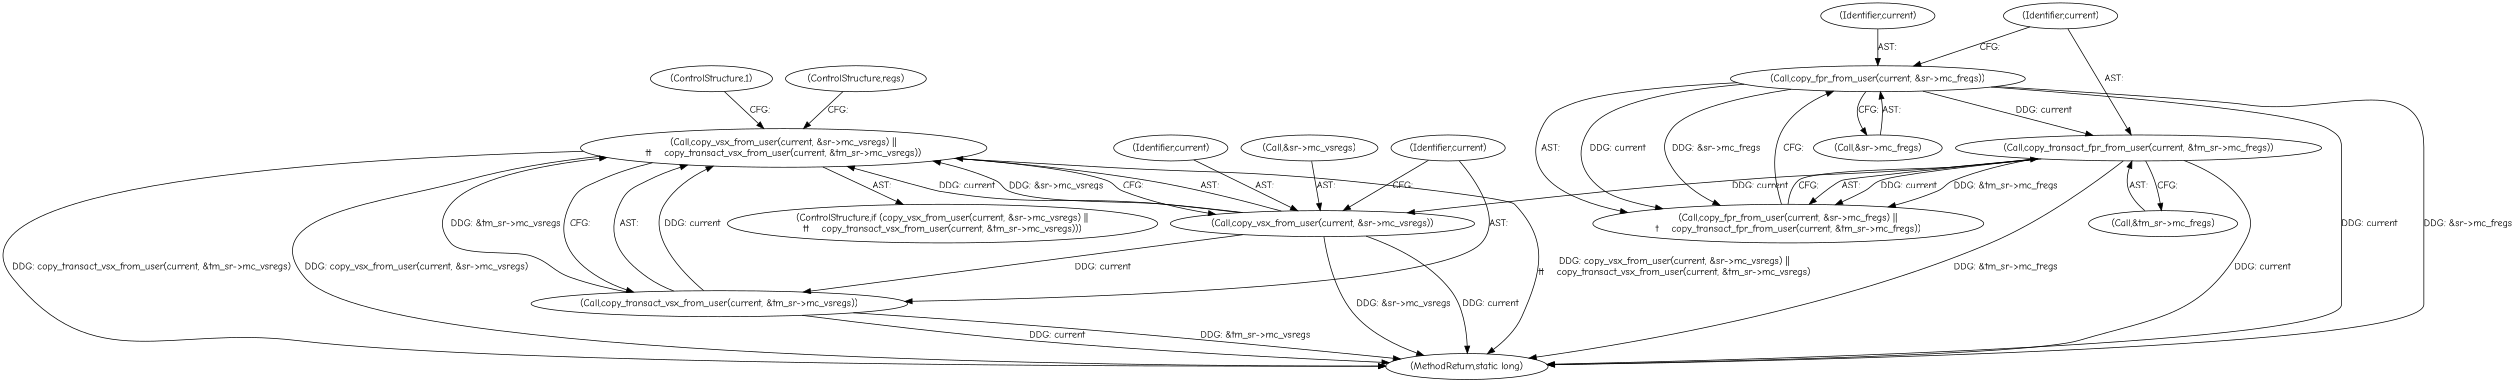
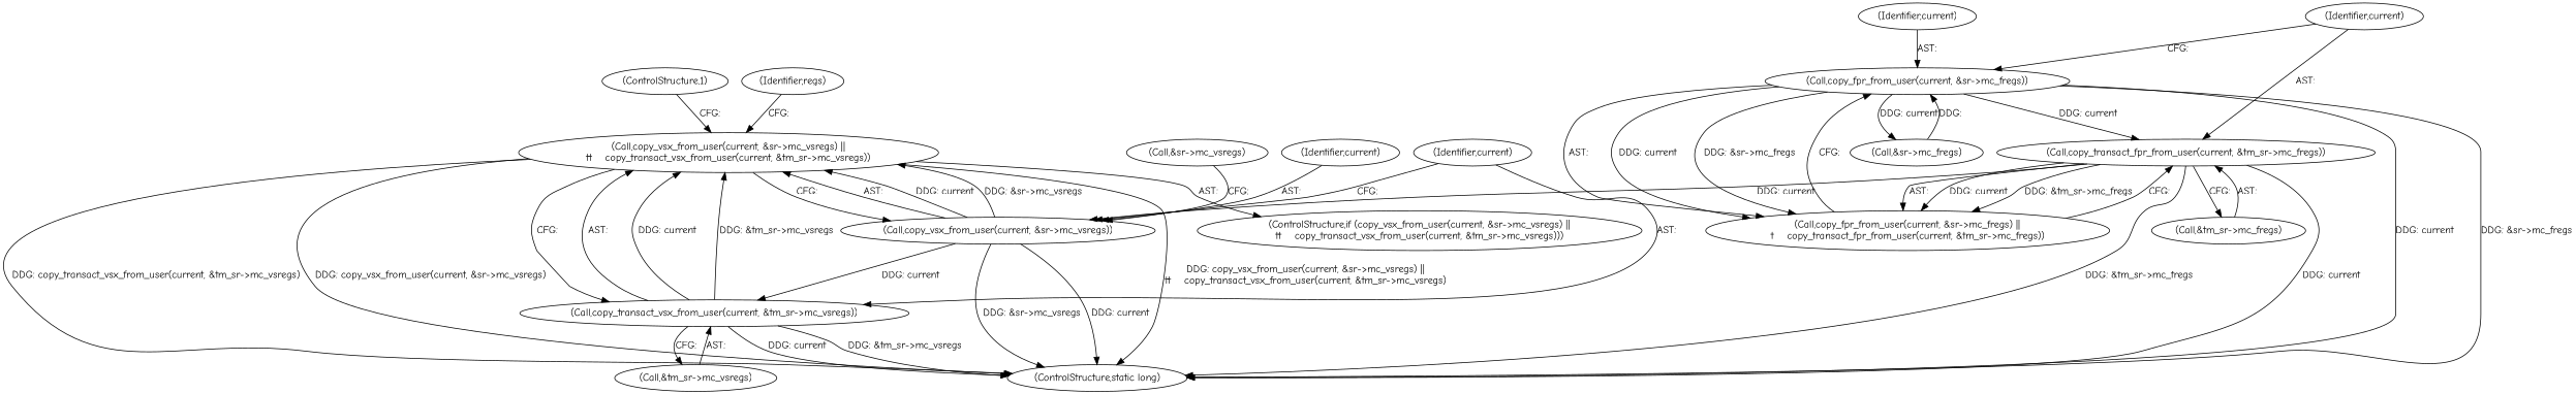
  digraph {
    fontname="Comic Neue"
    node [fontname="Comic Neue"]
    edge [fontname="Comic Neue"]
    n1 [label="(Call,copy_vsx_from_user(current, &sr->mc_vsregs) ||\n\t\t    copy_transact_vsx_from_user(current, &tm_sr->mc_vsregs))"]
    n2 [label="(Call,copy_vsx_from_user(current, &sr->mc_vsregs))"]
    n3 [label="(Call,copy_transact_vsx_from_user(current, &tm_sr->mc_vsregs))"]
    n4 [label="(ControlStructure,if (copy_vsx_from_user(current, &sr->mc_vsregs) ||\n\t\t    copy_transact_vsx_from_user(current, &tm_sr->mc_vsregs)))"]
-   n5 [label="(MethodReturn,static long)"]
+   n5 [label="(ControlStructure,static long)"]
+   n6 [label="(Call,&tm_sr->mc_vsregs)"]
    n7 [label="(Call,&sr->mc_vsregs)"]
    n8 [label="(Call,copy_fpr_from_user(current, &sr->mc_fregs))"]
    n9 [label="(Call,copy_transact_fpr_from_user(current, &tm_sr->mc_fregs))"]
    n10 [label="(Call,&sr->mc_fregs)"]
    n11 [label="(Call,copy_fpr_from_user(current, &sr->mc_fregs) ||\n\t    copy_transact_fpr_from_user(current, &tm_sr->mc_fregs))"]
    n12 [label="(Call,&tm_sr->mc_fregs)"]
    n13 [label="(Identifier,current)"]
    n14 [label="(ControlStructure,1)"]
    n15 [label="(Identifier,current)"]
    n16 [label="(Identifier,current)"]
-   n17 [label="(ControlStructure,regs)"]
+   n17 [label="(Identifier,regs)"]
    n18 [label="(Identifier,current)"]
    n1 -> n2 [label="CFG: "]
    n1 -> n3 [label="CFG: "]
    n1 -> n4 [label="AST: "]
    n1 -> n5 [label="DDG: copy_vsx_from_user(current, &sr->mc_vsregs) ||\n\t\t    copy_transact_vsx_from_user(current, &tm_sr->mc_vsregs)"]
    n1 -> n5 [label="DDG: copy_transact_vsx_from_user(current, &tm_sr->mc_vsregs)"]
    n1 -> n5 [label="DDG: copy_vsx_from_user(current, &sr->mc_vsregs)"]
    n2 -> n1 [label="AST: "]
    n2 -> n1 [label="DDG: current"]
    n2 -> n1 [label="DDG: &sr->mc_vsregs"]
    n2 -> n3 [label="DDG: current"]
    n2 -> n5 [label="DDG: &sr->mc_vsregs"]
    n2 -> n5 [label="DDG: current"]
    n3 -> n1 [label="AST: "]
    n3 -> n1 [label="DDG: current"]
    n3 -> n1 [label="DDG: &tm_sr->mc_vsregs"]
    n3 -> n5 [label="DDG: current"]
    n3 -> n5 [label="DDG: &tm_sr->mc_vsregs"]
-   n7 -> n2 [label="AST: "]
+   n3 -> n6 [label="CFG: "]
+   n6 -> n3 [label="AST: "]
+   n7 -> n2 [label="CFG: "]
    n8 -> n5 [label="DDG: current"]
    n8 -> n5 [label="DDG: &sr->mc_fregs"]
    n8 -> n9 [label="DDG: current"]
-   n8 -> n10 [label="CFG: "]
+   n8 -> n10 [label="DDG: current"]
    n8 -> n11 [label="AST: "]
    n8 -> n11 [label="DDG: current"]
    n8 -> n11 [label="DDG: &sr->mc_fregs"]
    n9 -> n2 [label="DDG: current"]
    n9 -> n5 [label="DDG: current"]
    n9 -> n5 [label="DDG: &tm_sr->mc_fregs"]
    n9 -> n11 [label="AST: "]
    n9 -> n11 [label="DDG: current"]
    n9 -> n11 [label="DDG: &tm_sr->mc_fregs"]
    n9 -> n12 [label="CFG: "]
-   n10 -> n8 [label="AST: "]
+   n10 -> n8 [label="DDG: "]
    n11 -> n8 [label="CFG: "]
    n11 -> n9 [label="CFG: "]
    n12 -> n9 [label="AST: "]
    n13 -> n8 [label="AST: "]
    n14 -> n1 [label="CFG: "]
    n15 -> n2 [label="AST: "]
    n16 -> n8 [label="CFG: "]
    n16 -> n9 [label="AST: "]
    n17 -> n1 [label="CFG: "]
    n18 -> n2 [label="CFG: "]
    n18 -> n3 [label="AST: "]
  }
